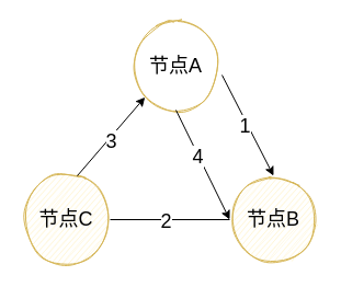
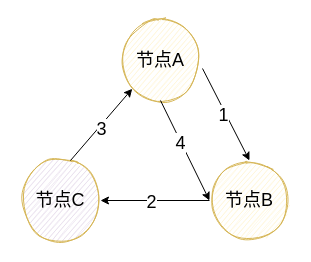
  <mxCell id="0" />
  <mxCell id="1" parent="0" />
- <mxCell id="2" value="节点A" style="ellipse;whiteSpace=wrap;html=1;aspect=fixed;fillColor=#ffffff;strokeColor=#d6b656;shadow=0;sketch=1;fontSize=18;" parent="1" vertex="1"><mxGeometry x="120" y="20" width="80" height="80" as="geometry" /></mxCell>
- <mxCell id="3" value="节点C" style="ellipse;whiteSpace=wrap;html=1;aspect=fixed;fillColor=#fff2cc;strokeColor=#d6b656;shadow=0;sketch=1;fontSize=18;" parent="1" vertex="1"><mxGeometry x="20" y="160" width="80" height="80" as="geometry" /></mxCell>
- <mxCell id="4" style="edgeStyle=orthogonalEdgeStyle;rounded=0;orthogonalLoop=1;jettySize=auto;html=1;fontSize=18;endArrow=none;" parent="1" source="6" target="3" edge="1"><mxGeometry relative="1" as="geometry" /></mxCell>
+ <mxCell id="2" value="节点A" style="ellipse;whiteSpace=wrap;html=1;aspect=fixed;fillColor=#fff2cc;strokeColor=#d6b656;shadow=0;sketch=1;fontSize=18;" parent="1" vertex="1"><mxGeometry x="120" y="20" width="80" height="80" as="geometry" /></mxCell>
+ <mxCell id="3" value="节点C" style="ellipse;whiteSpace=wrap;html=1;aspect=fixed;fillColor=#e1d5e7;strokeColor=#d6b656;shadow=0;sketch=1;fontSize=18;" parent="1" vertex="1"><mxGeometry x="20" y="160" width="80" height="80" as="geometry" /></mxCell>
+ <mxCell id="4" style="edgeStyle=orthogonalEdgeStyle;rounded=0;orthogonalLoop=1;jettySize=auto;html=1;fontSize=18;" parent="1" source="6" target="3" edge="1"><mxGeometry relative="1" as="geometry" /></mxCell>
  <mxCell id="5" value="2" style="edgeLabel;html=1;align=center;verticalAlign=middle;resizable=0;points=[];fontSize=18;" parent="4" vertex="1" connectable="0"><mxGeometry x="0.081" y="1" relative="1" as="geometry"><mxPoint as="offset" /></mxGeometry></mxCell>
  <mxCell id="6" value="节点B" style="ellipse;whiteSpace=wrap;html=1;aspect=fixed;fillColor=#fff2cc;strokeColor=#d6b656;shadow=0;sketch=1;fontSize=18;" parent="1" vertex="1"><mxGeometry x="209" y="160" width="80" height="80" as="geometry" /></mxCell>
  <mxCell id="7" value="" style="endArrow=classic;html=1;fontSize=18;exitX=1.025;exitY=0.6;exitDx=0;exitDy=0;entryX=0.5;entryY=0;entryDx=0;entryDy=0;exitPerimeter=0;" parent="1" source="2" target="6" edge="1"><mxGeometry width="50" height="50" relative="1" as="geometry"><mxPoint x="197" y="79" as="sourcePoint" /><mxPoint x="264" y="170" as="targetPoint" /></mxGeometry></mxCell>
  <mxCell id="8" value="1" style="edgeLabel;html=1;align=center;verticalAlign=middle;resizable=0;points=[];fontSize=18;" parent="7" vertex="1" connectable="0"><mxGeometry x="-0.015" y="-3" relative="1" as="geometry"><mxPoint as="offset" /></mxGeometry></mxCell>
  <mxCell id="9" value="" style="endArrow=classic;html=1;fontSize=18;entryX=0;entryY=0.5;entryDx=0;entryDy=0;exitX=0.5;exitY=1;exitDx=0;exitDy=0;" parent="1" source="2" target="6" edge="1"><mxGeometry width="50" height="50" relative="1" as="geometry"><mxPoint x="170" y="100" as="sourcePoint" /><mxPoint x="236.96" y="180.96" as="targetPoint" /></mxGeometry></mxCell>
  <mxCell id="10" value="4" style="edgeLabel;html=1;align=center;verticalAlign=middle;resizable=0;points=[];fontSize=18;" parent="9" vertex="1" connectable="0"><mxGeometry x="-0.154" y="-1" relative="1" as="geometry"><mxPoint as="offset" /></mxGeometry></mxCell>
  <mxCell id="11" value="" style="endArrow=classic;html=1;fontSize=18;entryX=0;entryY=1;entryDx=0;entryDy=0;" parent="1" target="2" edge="1"><mxGeometry width="50" height="50" relative="1" as="geometry"><mxPoint x="70" y="160" as="sourcePoint" /><mxPoint x="120" y="110" as="targetPoint" /></mxGeometry></mxCell>
  <mxCell id="12" value="3" style="edgeLabel;html=1;align=center;verticalAlign=middle;resizable=0;points=[];fontSize=18;" parent="11" vertex="1" connectable="0"><mxGeometry x="-0.076" y="-3" relative="1" as="geometry"><mxPoint as="offset" /></mxGeometry></mxCell>
